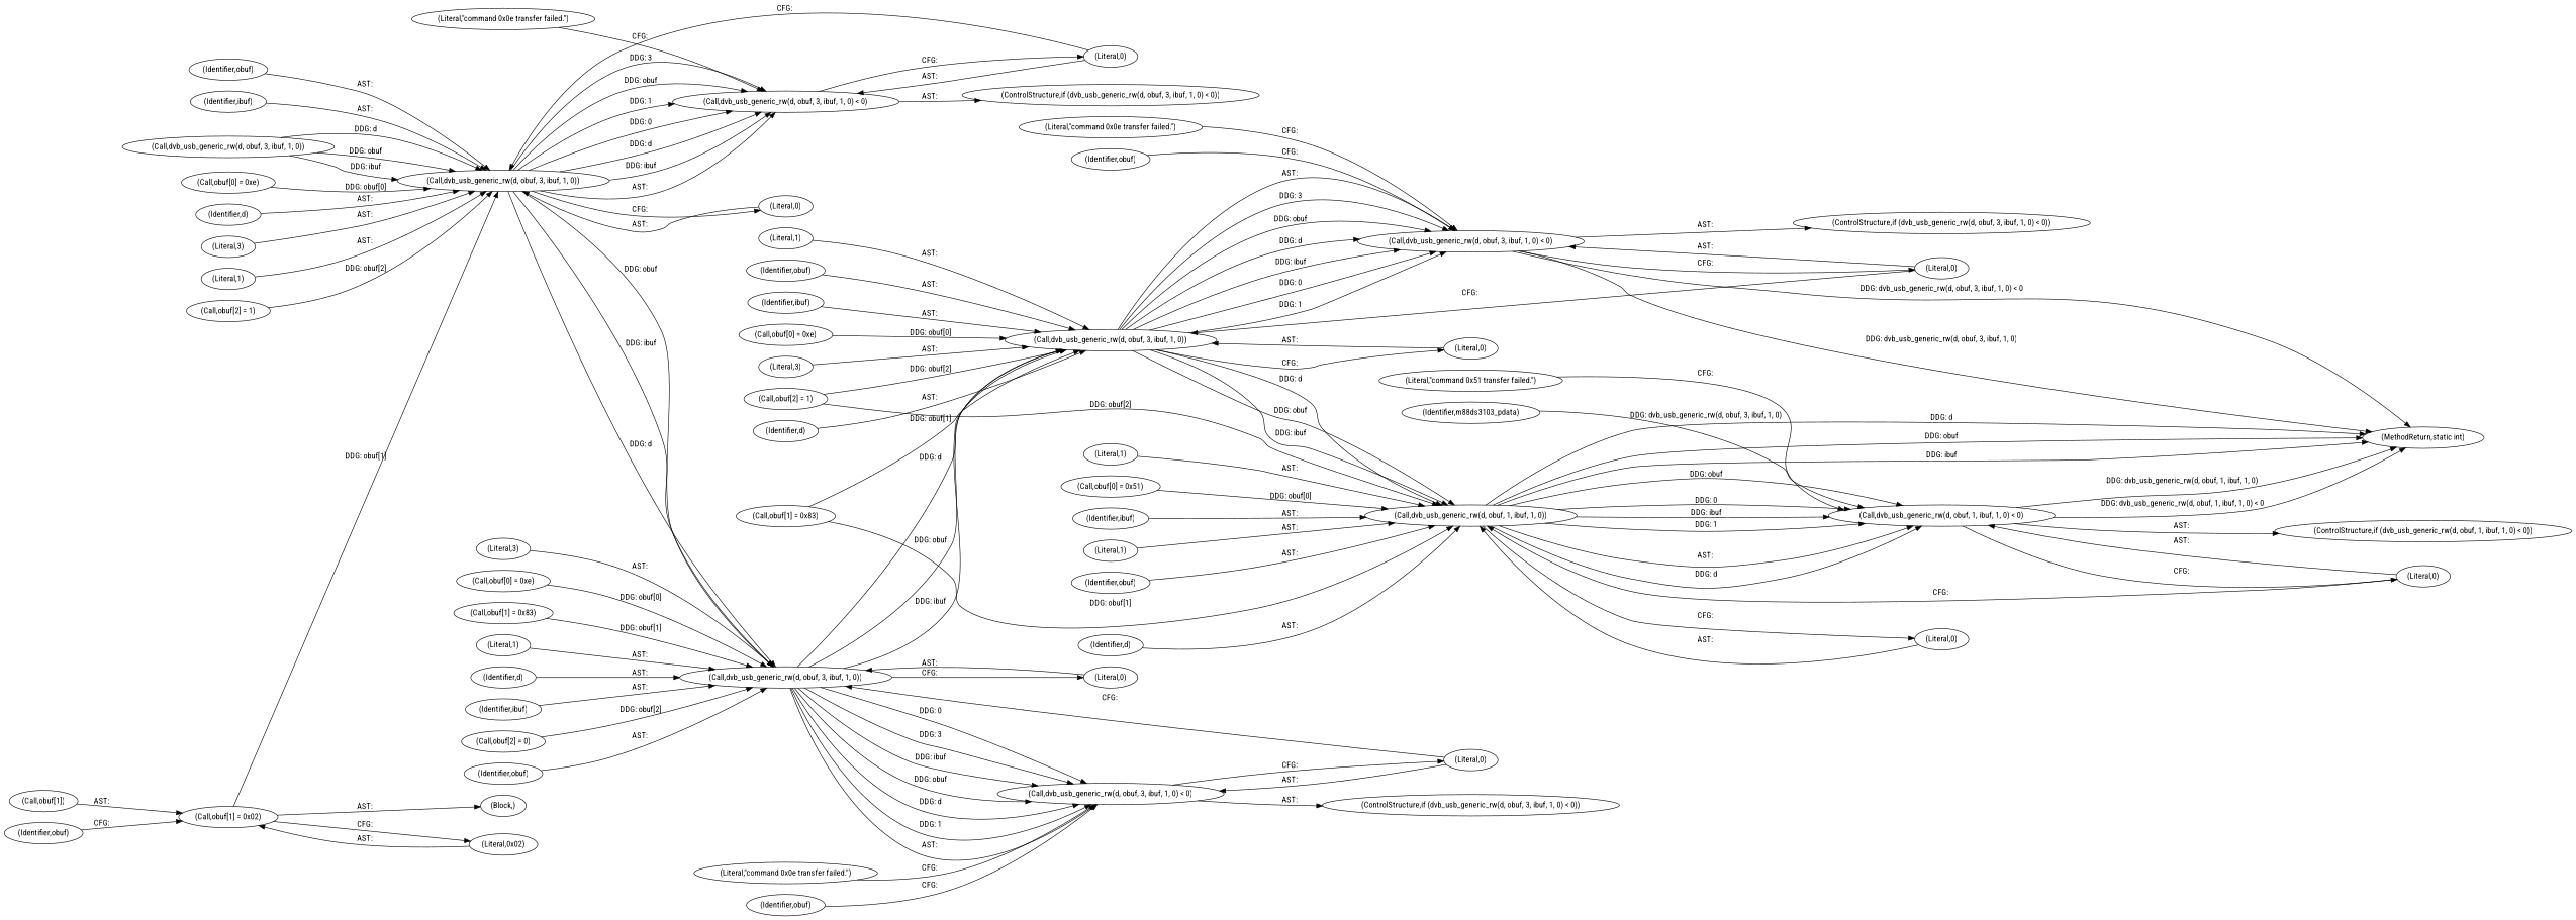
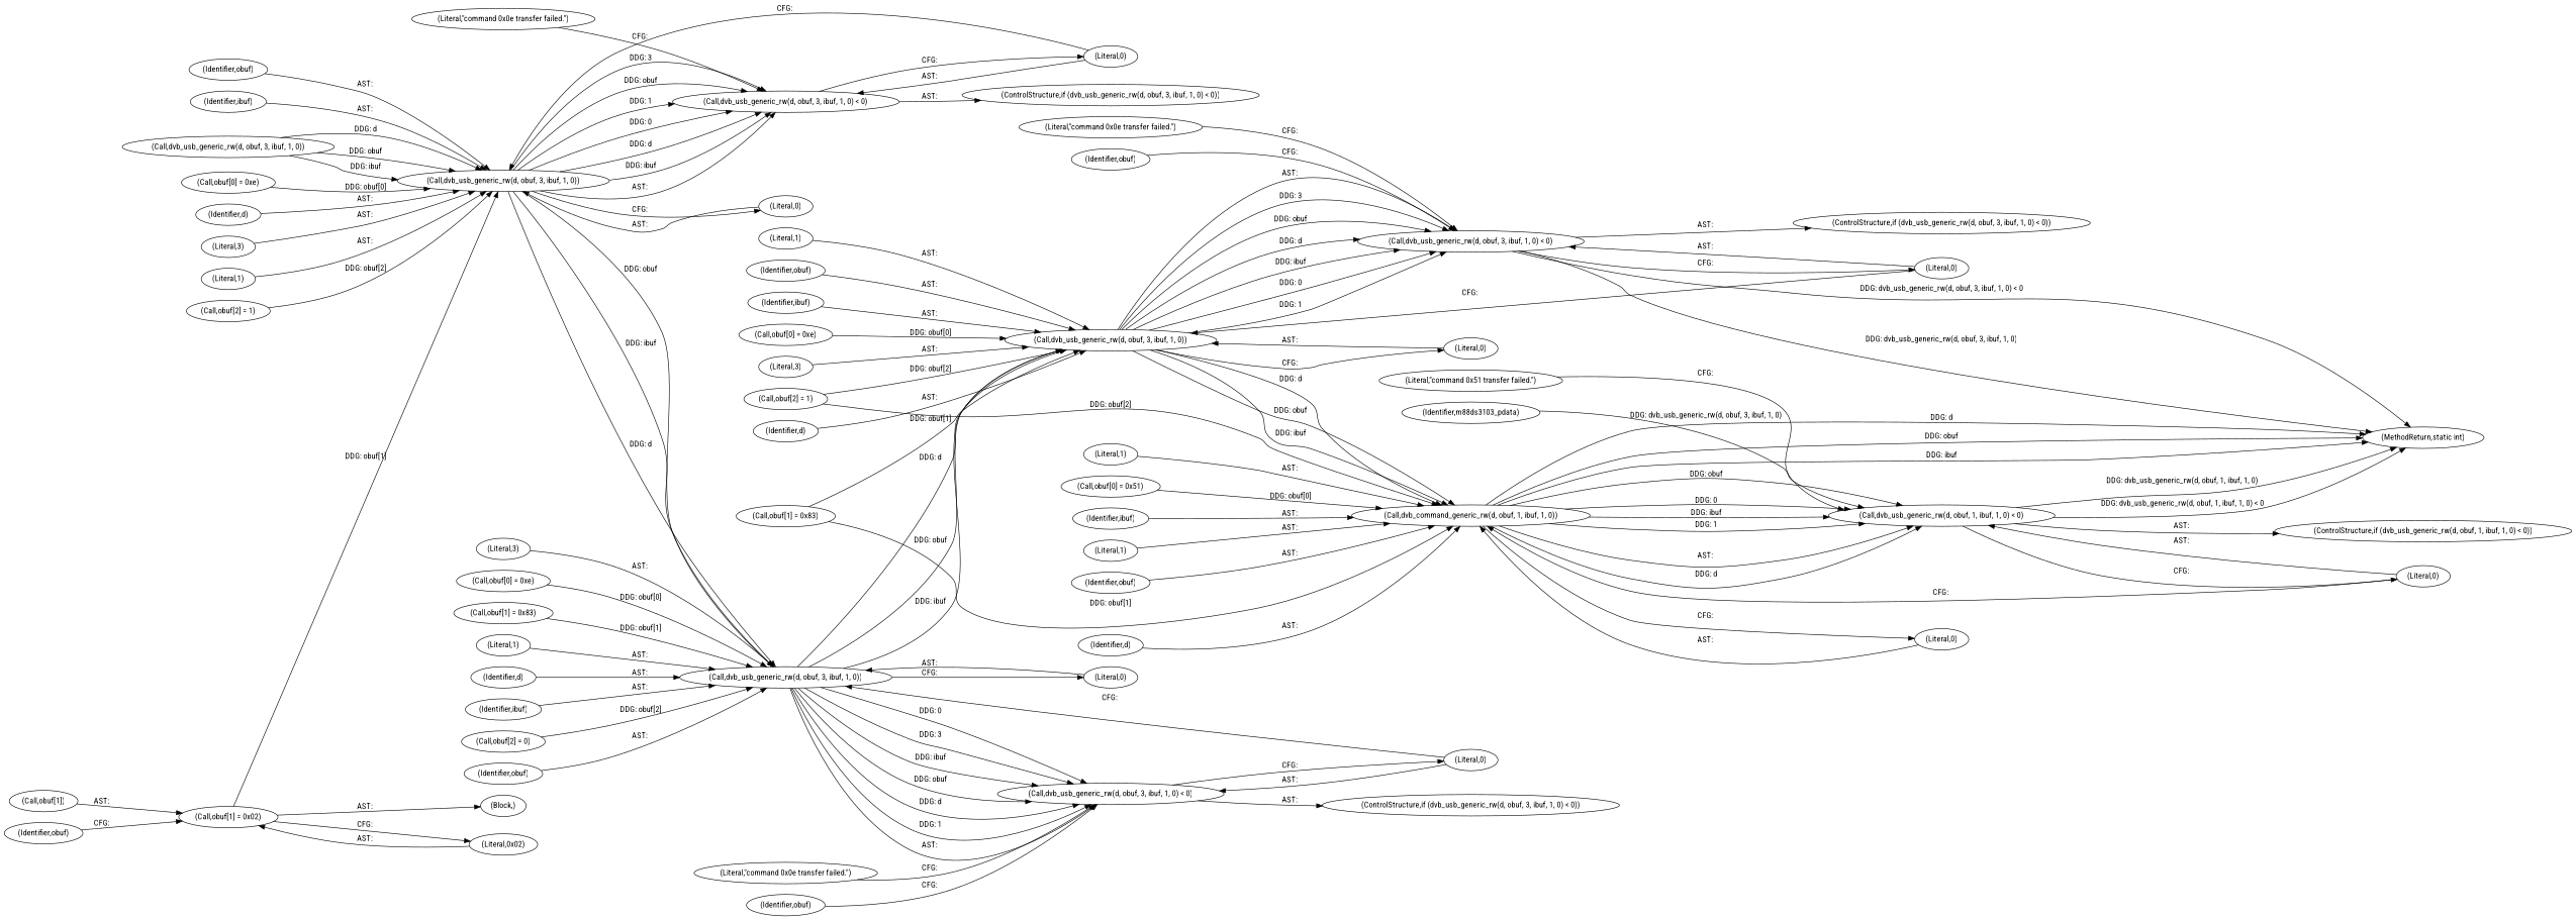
  digraph {
    fontname="Roboto Condensed"
    rankdir=LR
    node [fontname="Roboto Condensed"]
    edge [fontname="Roboto Condensed"]
    n1 [label="(Call,obuf[1] = 0x02)"]
    n2 [label="(Call,dvb_usb_generic_rw(d, obuf, 3, ibuf, 1, 0))"]
    n3 [label="(Literal,0x02)"]
    n4 [label="(Block,)"]
    n5 [label="(Call,dvb_usb_generic_rw(d, obuf, 3, ibuf, 1, 0) < 0)"]
    n6 [label="(Call,dvb_usb_generic_rw(d, obuf, 3, ibuf, 1, 0))"]
    n7 [label="(Literal,0)"]
    n8 [label="(ControlStructure,if (dvb_usb_generic_rw(d, obuf, 3, ibuf, 1, 0) < 0))"]
    n9 [label="(Literal,0)"]
    n10 [label="(Call,dvb_usb_generic_rw(d, obuf, 3, ibuf, 1, 0) < 0)"]
    n11 [label="(Call,dvb_usb_generic_rw(d, obuf, 3, ibuf, 1, 0))"]
    n12 [label="(Literal,0)"]
    n13 [label="(Literal,0)"]
    n14 [label="(ControlStructure,if (dvb_usb_generic_rw(d, obuf, 3, ibuf, 1, 0) < 0))"]
    n15 [label="(Call,dvb_usb_generic_rw(d, obuf, 3, ibuf, 1, 0) < 0)"]
-   n16 [label="(Call,dvb_usb_generic_rw(d, obuf, 1, ibuf, 1, 0))"]
+   n16 [label="(Call,dvb_command_generic_rw(d, obuf, 1, ibuf, 1, 0))"]
    n17 [label="(Literal,0)"]
    n18 [label="(ControlStructure,if (dvb_usb_generic_rw(d, obuf, 3, ibuf, 1, 0) < 0))"]
    n19 [label="(MethodReturn,static int)"]
    n20 [label="(Literal,0)"]
    n21 [label="(Call,dvb_usb_generic_rw(d, obuf, 1, ibuf, 1, 0) < 0)"]
    n22 [label="(Literal,0)"]
    n23 [label="(ControlStructure,if (dvb_usb_generic_rw(d, obuf, 1, ibuf, 1, 0) < 0))"]
    n24 [label="(Literal,0)"]
    n25 [label="(Identifier,obuf)"]
    n26 [label="(Identifier,obuf)"]
    n27 [label="(Call,obuf[0] = 0xe)"]
    n28 [label="(Call,obuf[1] = 0x83)"]
    n29 [label="(Identifier,d)"]
    n30 [label="(Literal,3)"]
    n31 [label="(Literal,1)"]
    n32 [label="(Identifier,ibuf)"]
    n33 [label="(Call,obuf[0] = 0xe)"]
    n34 [label="(Call,obuf[2] = 1)"]
    n35 [label="(Literal,1)"]
    n36 [label="(Literal,\"command 0x0e transfer failed.\")"]
    n37 [label="(Literal,\"command 0x0e transfer failed.\")"]
    n38 [label="(Identifier,d)"]
    n39 [label="(Call,obuf[2] = 1)"]
    n40 [label="(Identifier,d)"]
    n41 [label="(Literal,\"command 0x51 transfer failed.\")"]
    n42 [label="(Identifier,ibuf)"]
    n43 [label="(Literal,3)"]
    n44 [label="(Identifier,d)"]
    n45 [label="(Call,obuf[2] = 0)"]
    n46 [label="(Identifier,obuf)"]
    n47 [label="(Identifier,ibuf)"]
    n48 [label="(Identifier,obuf)"]
    n49 [label="(Literal,3)"]
    n50 [label="(Call,dvb_usb_generic_rw(d, obuf, 3, ibuf, 1, 0))"]
    n51 [label="(Call,obuf[1])"]
    n52 [label="(Identifier,obuf)"]
    n53 [label="(Literal,1)"]
    n54 [label="(Literal,1)"]
    n55 [label="(Call,obuf[0] = 0x51)"]
    n56 [label="(Identifier,obuf)"]
    n57 [label="(Call,obuf[0] = 0xe)"]
    n58 [label="(Identifier,ibuf)"]
    n59 [label="(Identifier,m88ds3103_pdata)"]
    n60 [label="(Call,obuf[1] = 0x83)"]
    n61 [label="(Literal,1)"]
    n62 [label="(Literal,\"command 0x0e transfer failed.\")"]
    n63 [label="(Identifier,obuf)"]
    n1 -> n2 [label="DDG: obuf[1]"]
    n1 -> n3 [label="CFG: "]
    n1 -> n4 [label="AST: "]
    n2 -> n5 [label="AST: "]
    n2 -> n5 [label="DDG: 3"]
    n2 -> n5 [label="DDG: obuf"]
    n2 -> n5 [label="DDG: 1"]
    n2 -> n5 [label="DDG: 0"]
    n2 -> n5 [label="DDG: d"]
    n2 -> n5 [label="DDG: ibuf"]
    n2 -> n6 [label="DDG: d"]
    n2 -> n6 [label="DDG: obuf"]
    n2 -> n6 [label="DDG: ibuf"]
    n2 -> n7 [label="CFG: "]
    n3 -> n1 [label="AST: "]
    n5 -> n8 [label="AST: "]
    n5 -> n9 [label="CFG: "]
    n6 -> n10 [label="AST: "]
    n6 -> n10 [label="DDG: 0"]
    n6 -> n10 [label="DDG: 3"]
    n6 -> n10 [label="DDG: ibuf"]
    n6 -> n10 [label="DDG: obuf"]
    n6 -> n10 [label="DDG: d"]
    n6 -> n10 [label="DDG: 1"]
    n6 -> n11 [label="DDG: d"]
    n6 -> n11 [label="DDG: obuf"]
    n6 -> n11 [label="DDG: ibuf"]
    n6 -> n12 [label="CFG: "]
    n7 -> n2 [label="AST: "]
    n9 -> n2 [label="CFG: "]
    n9 -> n5 [label="AST: "]
    n10 -> n13 [label="CFG: "]
    n10 -> n14 [label="AST: "]
    n11 -> n15 [label="AST: "]
    n11 -> n15 [label="DDG: 3"]
    n11 -> n15 [label="DDG: obuf"]
    n11 -> n15 [label="DDG: d"]
    n11 -> n15 [label="DDG: ibuf"]
    n11 -> n15 [label="DDG: 0"]
    n11 -> n15 [label="DDG: 1"]
    n11 -> n16 [label="DDG: d"]
    n11 -> n16 [label="DDG: obuf"]
    n11 -> n16 [label="DDG: ibuf"]
    n11 -> n17 [label="CFG: "]
    n12 -> n6 [label="AST: "]
    n13 -> n6 [label="CFG: "]
    n13 -> n10 [label="AST: "]
    n15 -> n18 [label="AST: "]
    n15 -> n19 [label="DDG: dvb_usb_generic_rw(d, obuf, 3, ibuf, 1, 0) < 0"]
    n15 -> n19 [label="DDG: dvb_usb_generic_rw(d, obuf, 3, ibuf, 1, 0)"]
    n15 -> n20 [label="CFG: "]
    n16 -> n19 [label="DDG: ibuf"]
    n16 -> n19 [label="DDG: d"]
    n16 -> n19 [label="DDG: obuf"]
    n16 -> n21 [label="AST: "]
    n16 -> n21 [label="DDG: d"]
    n16 -> n21 [label="DDG: obuf"]
    n16 -> n21 [label="DDG: 0"]
    n16 -> n21 [label="DDG: ibuf"]
    n16 -> n21 [label="DDG: 1"]
    n16 -> n22 [label="CFG: "]
    n17 -> n11 [label="AST: "]
    n20 -> n11 [label="CFG: "]
    n20 -> n15 [label="AST: "]
    n21 -> n19 [label="DDG: dvb_usb_generic_rw(d, obuf, 1, ibuf, 1, 0) < 0"]
    n21 -> n19 [label="DDG: dvb_usb_generic_rw(d, obuf, 1, ibuf, 1, 0)"]
    n21 -> n23 [label="AST: "]
    n21 -> n24 [label="CFG: "]
    n22 -> n16 [label="AST: "]
    n24 -> n16 [label="CFG: "]
    n24 -> n21 [label="AST: "]
    n25 -> n16 [label="AST: "]
    n26 -> n15 [label="CFG: "]
    n27 -> n6 [label="DDG: obuf[0]"]
    n28 -> n6 [label="DDG: obuf[1]"]
    n29 -> n2 [label="AST: "]
    n30 -> n2 [label="AST: "]
    n31 -> n6 [label="AST: "]
    n32 -> n11 [label="AST: "]
    n33 -> n11 [label="DDG: obuf[0]"]
    n34 -> n11 [label="DDG: obuf[2]"]
    n34 -> n16 [label="DDG: obuf[2]"]
    n35 -> n2 [label="AST: "]
    n36 -> n10 [label="CFG: "]
    n37 -> n15 [label="CFG: "]
    n38 -> n16 [label="AST: "]
    n39 -> n2 [label="DDG: obuf[2]"]
    n40 -> n6 [label="AST: "]
    n41 -> n21 [label="CFG: "]
    n42 -> n6 [label="AST: "]
    n43 -> n11 [label="AST: "]
    n44 -> n11 [label="AST: "]
    n45 -> n6 [label="DDG: obuf[2]"]
    n46 -> n2 [label="AST: "]
    n47 -> n2 [label="AST: "]
    n48 -> n6 [label="AST: "]
    n49 -> n6 [label="AST: "]
    n50 -> n2 [label="DDG: d"]
    n50 -> n2 [label="DDG: obuf"]
    n50 -> n2 [label="DDG: ibuf"]
    n51 -> n1 [label="AST: "]
    n52 -> n10 [label="CFG: "]
    n53 -> n11 [label="AST: "]
    n54 -> n16 [label="AST: "]
    n55 -> n16 [label="DDG: obuf[0]"]
    n56 -> n1 [label="CFG: "]
    n57 -> n2 [label="DDG: obuf[0]"]
    n58 -> n16 [label="AST: "]
    n59 -> n21 [label="DDG: dvb_usb_generic_rw(d, obuf, 3, ibuf, 1, 0)"]
    n60 -> n11 [label="DDG: obuf[1]"]
    n60 -> n16 [label="DDG: obuf[1]"]
    n61 -> n16 [label="AST: "]
    n62 -> n5 [label="CFG: "]
    n63 -> n11 [label="AST: "]
  }
